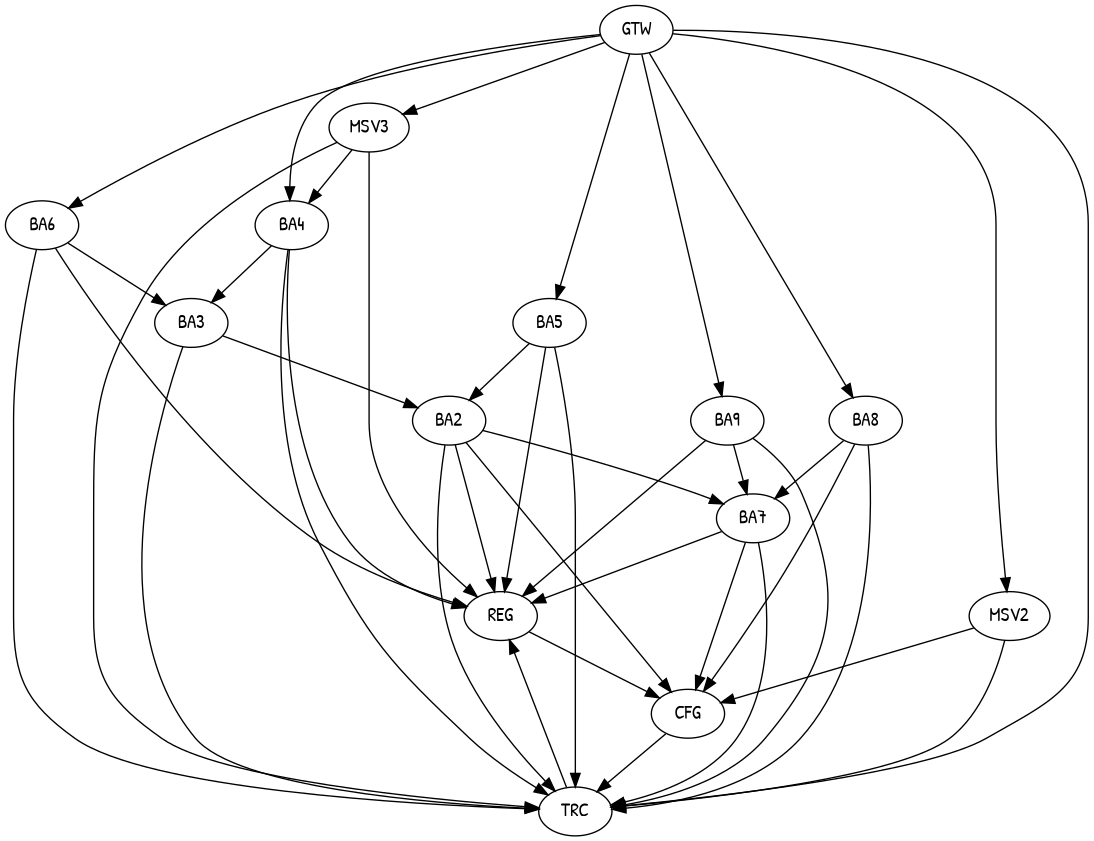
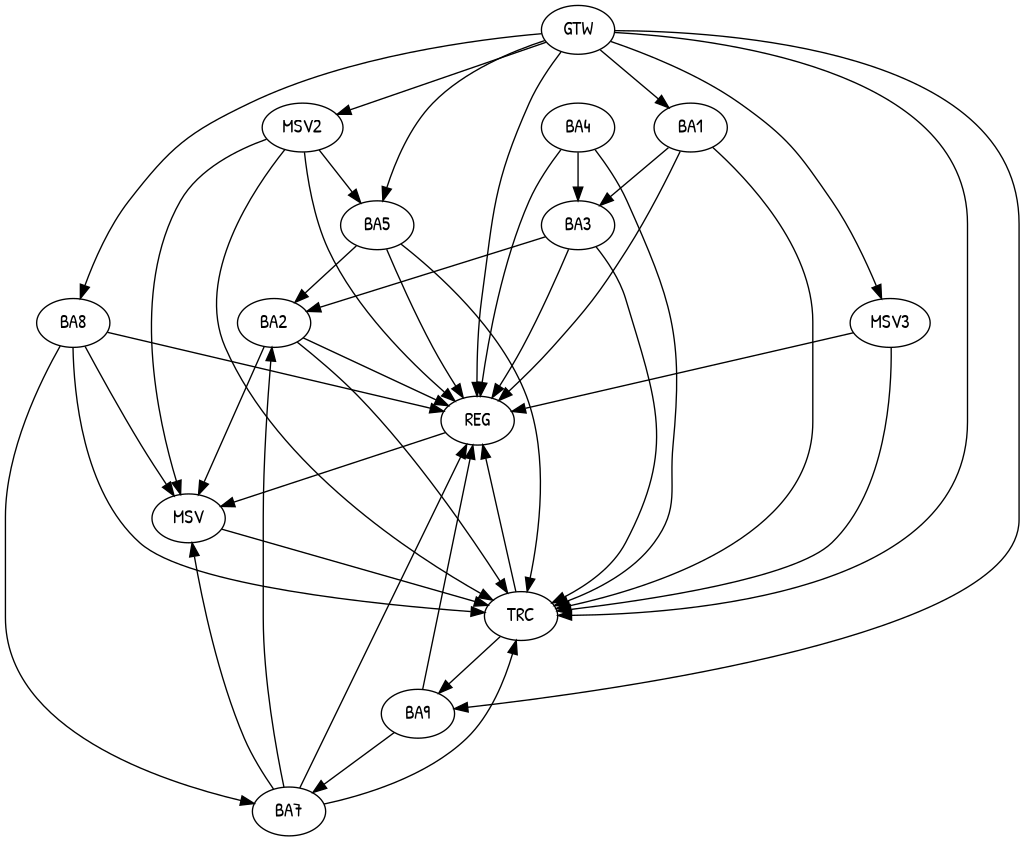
  strict digraph {
    fontname="Patrick Hand"
    node [fontname="Patrick Hand"]
    edge [fontname="Patrick Hand"]
    n1 [label=BA2]
    n2 [label=REG]
-   n3 [label=CFG]
+   n3 [label=MSV]
    n4 [label=TRC]
    n5 [label=BA3]
    n6 [label=BA4]
    n7 [label=BA5]
-   n8 [label=BA6]
+   n8 [label=BA1]
    n9 [label=BA7]
    n10 [label=BA8]
    n11 [label=BA9]
    n12 [label=GTW]
    n13 [label=MSV3]
    n14 [label=MSV2]
    n1 -> n2
    n1 -> n3
    n1 -> n4
    n2 -> n3
    n3 -> n4
    n4 -> n2
    n5 -> n1
+   n5 -> n2
    n5 -> n4
    n6 -> n2
    n6 -> n4
    n6 -> n5
    n7 -> n1
    n7 -> n2
    n7 -> n4
    n8 -> n2
    n8 -> n4
    n8 -> n5
-   n1 -> n9
+   n9 -> n1
    n9 -> n2
    n9 -> n3
    n9 -> n4
+   n10 -> n2
    n10 -> n3
    n10 -> n4
    n10 -> n9
    n11 -> n2
-   n11 -> n4
+   n4 -> n11
    n11 -> n9
    n12 -> n4
-   n12 -> n6
+   n12 -> n2
    n12 -> n7
    n12 -> n8
    n12 -> n10
    n12 -> n11
    n12 -> n13
    n12 -> n14
    n13 -> n2
    n13 -> n4
-   n13 -> n6
+   n14 -> n2
    n14 -> n3
    n14 -> n4
+   n14 -> n7
  }
